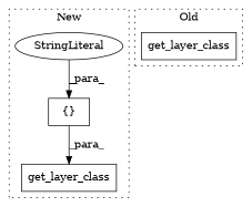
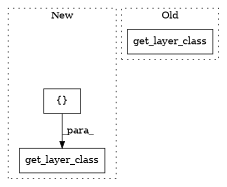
  digraph {
    node [a=32 shape=box]
    n1 [l="16,1" label=get_layer_class s="24327,24360"]
    n2 [a=4 l="1,1" label="{}" s="24355,24359"]
-   n3 [a=45 l=3 label=StringLiteral s=24356 shape=ellipse]
    n4 [l=17 label=get_layer_class s=24309]
    subgraph cluster_1 {
      label=New
      style=dotted
      n1
      n2
-     n3
    }
    subgraph cluster_2 {
      label=Old
      style=dotted
      n4
    }
    n2 -> n1 [label=_para_]
-   n3 -> n2 [label=_para_]
  }
